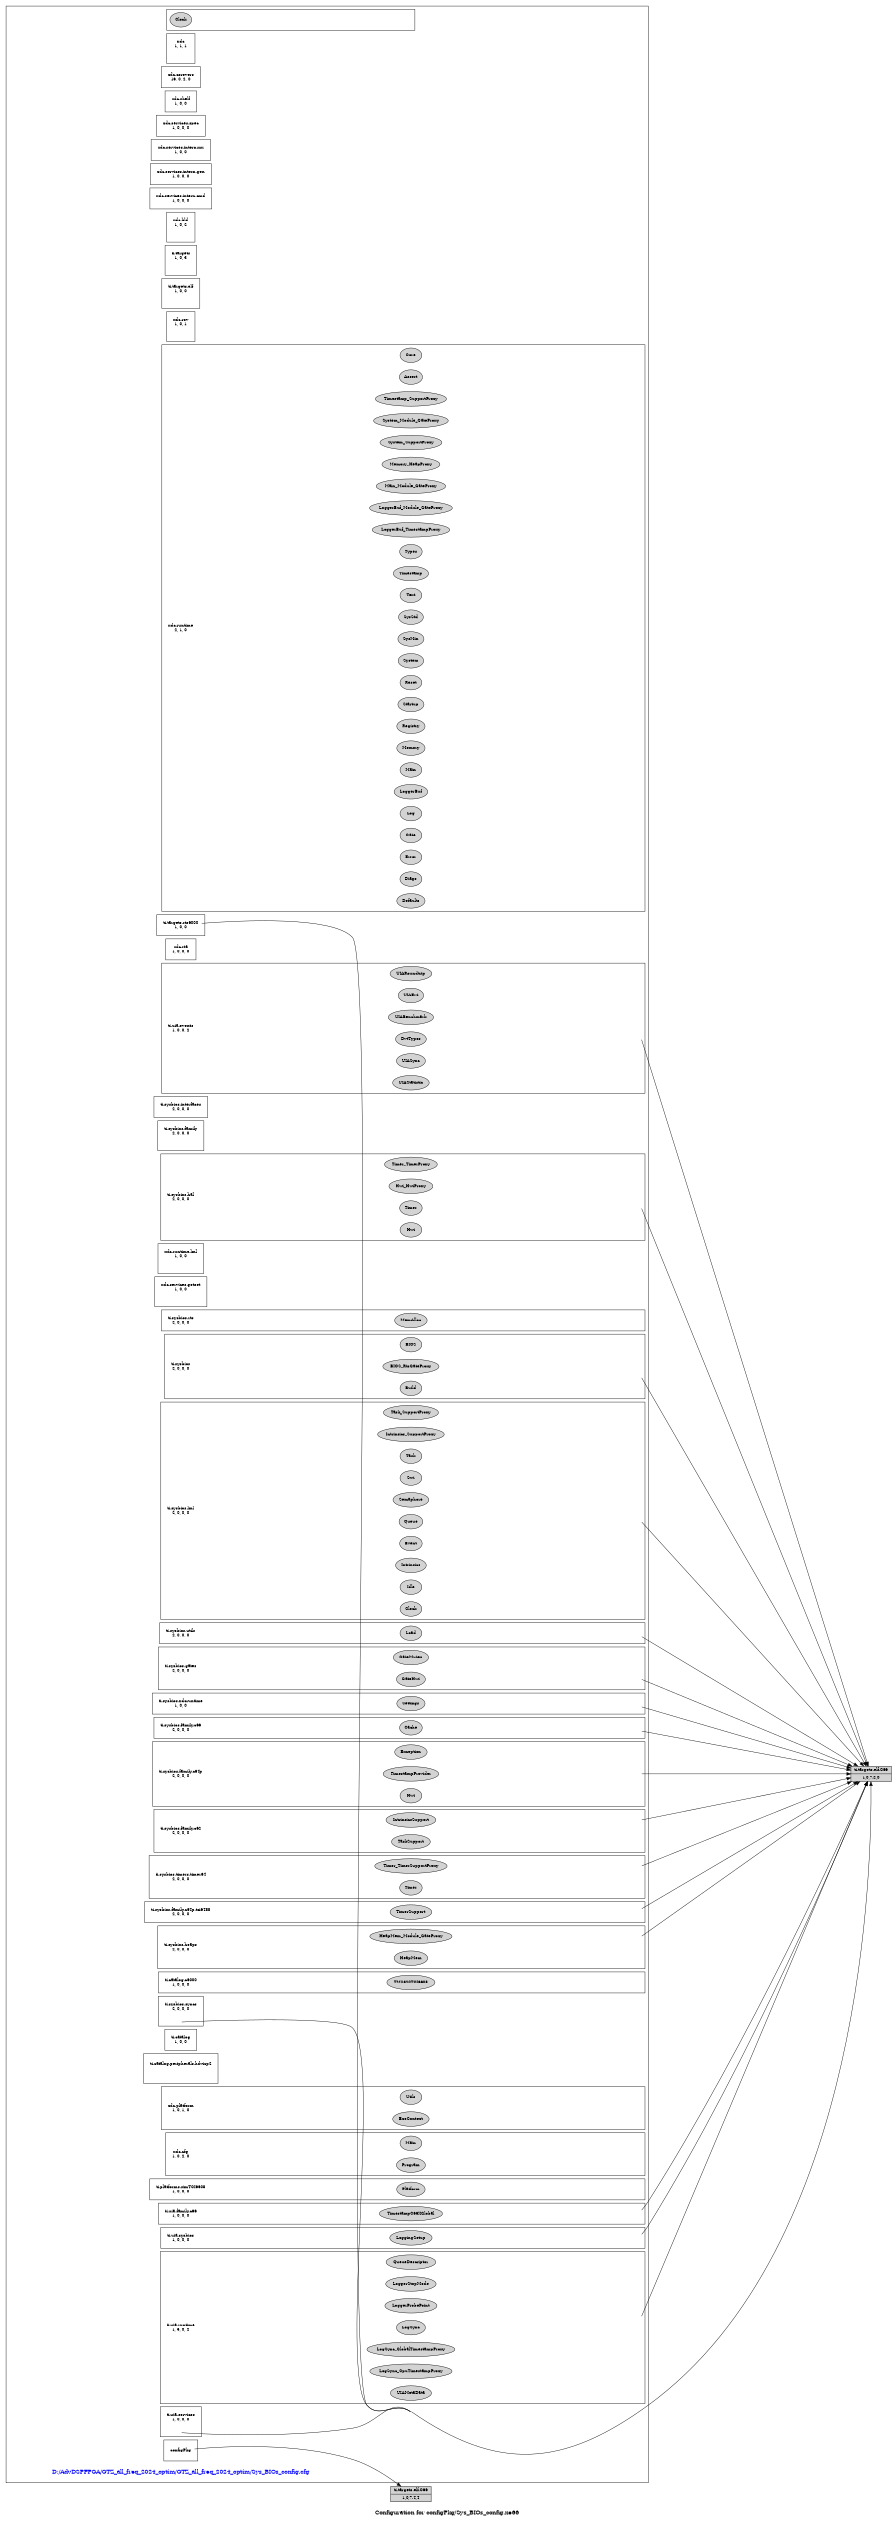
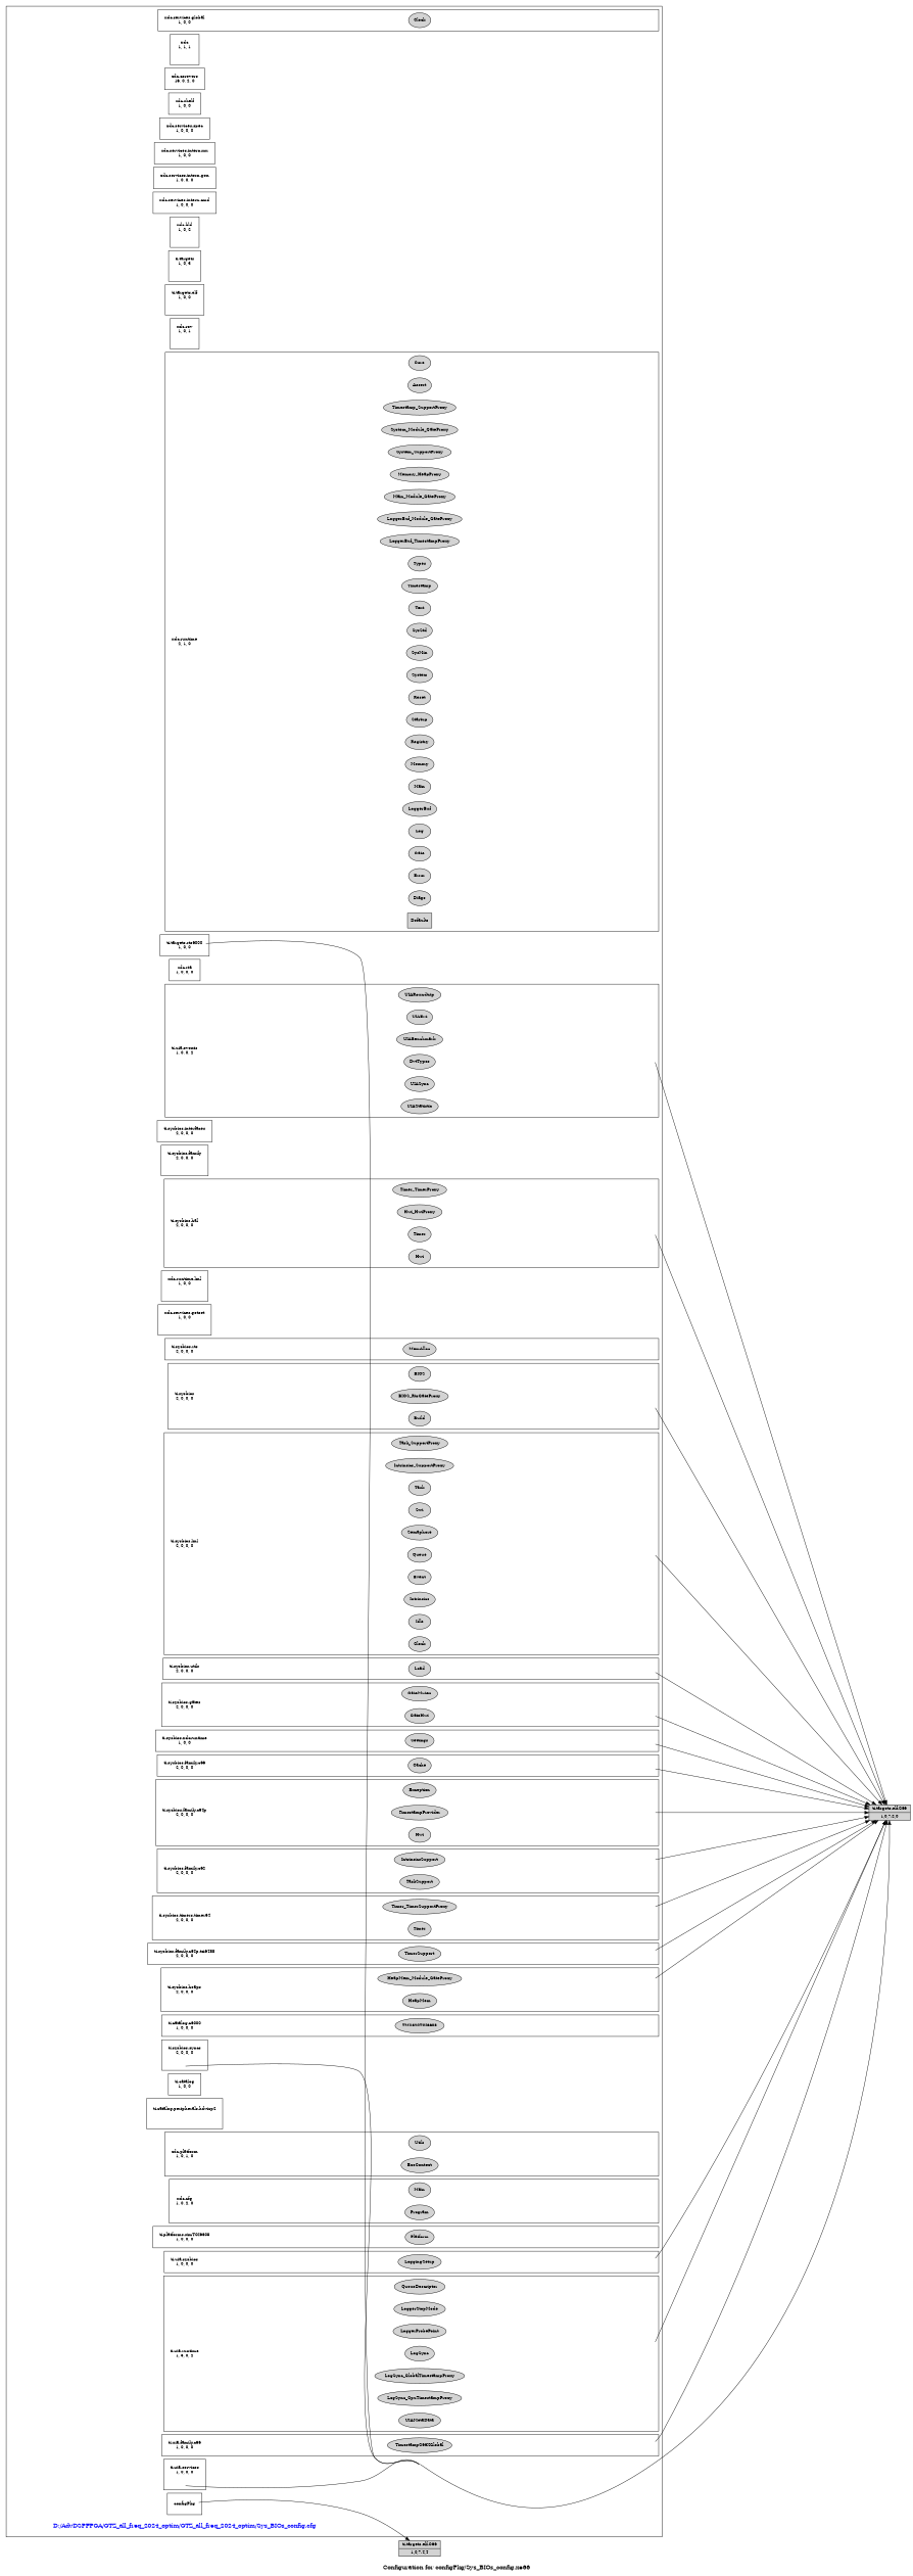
  digraph {
    compound=true
    concentrate=true
    label="\nConfiguration for configPkg/Sys_BIOs_config.xe66"
    rankdir=LR
    ranksep=".50 equally"
    node [font=Helvetica fontcolor=black fontsize=10 fillcolor=lightgray style=filled]
    edge [style=invis]
+   n1 [color=white label="xdc.services.global\n1, 0, 0" shape=box fillcolor="" style=""]
    n2 [label=Clock]
    xdc_services_global__bot [shape=point style=invis fillcolor=""]
    n4 [color=white label="xdc\n1, 1, 1" shape=box fillcolor="" style=""]
    xdc__bot [shape=point style=invis fillcolor=""]
    n6 [color=white label="xdc.corevers\n16, 0, 2, 0" shape=box fillcolor="" style=""]
    n7 [color=white label="xdc.shelf\n1, 0, 0" shape=box fillcolor="" style=""]
    n8 [color=white label="xdc.services.spec\n1, 0, 0, 0" shape=box fillcolor="" style=""]
    n9 [color=white label="xdc.services.intern.xsr\n1, 0, 0" shape=box fillcolor="" style=""]
    n10 [color=white label="xdc.services.intern.gen\n1, 0, 0, 0" shape=box fillcolor="" style=""]
    n11 [color=white label="xdc.services.intern.cmd\n1, 0, 0, 0" shape=box fillcolor="" style=""]
    n12 [color=white label="xdc.bld\n1, 0, 2" shape=box fillcolor="" style=""]
    xdc_bld__bot [shape=point style=invis fillcolor=""]
    n14 [color=white label="ti.targets\n1, 0, 3" shape=box fillcolor="" style=""]
    ti_targets__bot [shape=point style=invis fillcolor=""]
    n16 [color=white label="ti.targets.elf\n1, 0, 0" shape=box fillcolor="" style=""]
    ti_targets_elf__bot [shape=point style=invis fillcolor=""]
    n18 [color=white label="xdc.rov\n1, 0, 1" shape=box fillcolor="" style=""]
    xdc_rov__bot [shape=point style=invis fillcolor=""]
    n20 [color=white label="xdc.runtime\n2, 1, 0" shape=box fillcolor="" style=""]
    n21 [label=Assert]
    n22 [label=Core]
-   n23 [label=Defaults]
+   n23 [label=Defaults shape=box]
    n24 [label=Diags]
    n25 [label=Error]
    n26 [label=Gate]
    n27 [label=Log]
    n28 [label=LoggerBuf]
    n29 [label=Main]
    n30 [label=Memory]
    n31 [label=Registry]
    n32 [label=Startup]
    n33 [label=Reset]
    n34 [label=System]
    n35 [label=SysMin]
    n36 [label=SysStd]
    n37 [label=Text]
    n38 [label=Timestamp]
    n39 [label=Types]
    n40 [label=LoggerBuf_TimestampProxy]
    n41 [label=LoggerBuf_Module_GateProxy]
    n42 [label=Main_Module_GateProxy]
    n43 [label=Memory_HeapProxy]
    n44 [label=System_SupportProxy]
    n45 [label=System_Module_GateProxy]
    n46 [label=Timestamp_SupportProxy]
    xdc_runtime__bot [shape=point style=invis fillcolor=""]
    n48 [color=white label="ti.targets.rts6000\n1, 0, 0" shape=box fillcolor="" style=""]
    n49 [color=white label="xdc.rta\n1, 0, 0, 0" shape=box fillcolor="" style=""]
    n50 [color=white label="ti.uia.events\n1, 0, 0, 2" shape=box fillcolor="" style=""]
    n51 [label=DvtTypes]
    n52 [label=UIABenchmark]
    n53 [label=UIAEvt]
    n54 [label=UIARoundtrip]
    n55 [label=UIAStatistic]
    n56 [label=UIASync]
    ti_uia_events__bot [shape=point style=invis fillcolor=""]
    n58 [color=white label="ti.sysbios.interfaces\n2, 0, 0, 0" shape=box fillcolor="" style=""]
    n59 [color=white label="ti.sysbios.family\n2, 0, 0, 0" shape=box fillcolor="" style=""]
    ti_sysbios_family__bot [shape=point style=invis fillcolor=""]
    n61 [color=white label="ti.sysbios.hal\n2, 0, 0, 0" shape=box fillcolor="" style=""]
    n62 [label=Hwi]
    n63 [label=Timer]
    n64 [label=Hwi_HwiProxy]
    n65 [label=Timer_TimerProxy]
    ti_sysbios_hal__bot [shape=point style=invis fillcolor=""]
    n67 [color=white label="xdc.runtime.knl\n1, 0, 0" shape=box fillcolor="" style=""]
    xdc_runtime_knl__bot [shape=point style=invis fillcolor=""]
    n69 [color=white label="xdc.services.getset\n1, 0, 0" shape=box fillcolor="" style=""]
    xdc_services_getset__bot [shape=point style=invis fillcolor=""]
    n71 [color=white label="ti.sysbios.rts\n2, 0, 0, 0" shape=box fillcolor="" style=""]
    n72 [label=MemAlloc]
    ti_sysbios_rts__bot [shape=point style=invis fillcolor=""]
    n74 [color=white label="ti.sysbios\n2, 0, 0, 0" shape=box fillcolor="" style=""]
    n75 [label=BIOS]
    n76 [label=Build]
    n77 [label=BIOS_RtsGateProxy]
    ti_sysbios__bot [shape=point style=invis fillcolor=""]
    n79 [color=white label="ti.sysbios.knl\n2, 0, 0, 0" shape=box fillcolor="" style=""]
    n80 [label=Clock]
    n81 [label=Idle]
    n82 [label=Intrinsics]
    n83 [label=Event]
    n84 [label=Queue]
    n85 [label=Semaphore]
    n86 [label=Swi]
    n87 [label=Task]
    n88 [label=Intrinsics_SupportProxy]
    n89 [label=Task_SupportProxy]
    ti_sysbios_knl__bot [shape=point style=invis fillcolor=""]
    n91 [color=white label="ti.sysbios.syncs\n2, 0, 0, 0" shape=box fillcolor="" style=""]
    ti_sysbios_syncs__bot [shape=point style=invis fillcolor=""]
    n93 [color=white label="ti.sysbios.utils\n2, 0, 0, 0" shape=box fillcolor="" style=""]
    n94 [label=Load]
    ti_sysbios_utils__bot [shape=point style=invis fillcolor=""]
    n96 [color=white label="ti.sysbios.gates\n2, 0, 0, 0" shape=box fillcolor="" style=""]
    n97 [label=GateHwi]
    n98 [label=GateMutex]
    ti_sysbios_gates__bot [shape=point style=invis fillcolor=""]
    n100 [color=white label="ti.sysbios.xdcruntime\n1, 0, 0" shape=box fillcolor="" style=""]
    n101 [label=Settings]
    ti_sysbios_xdcruntime__bot [shape=point style=invis fillcolor=""]
    n103 [color=white label="ti.sysbios.family.c66\n2, 0, 0, 0" shape=box fillcolor="" style=""]
    n104 [label=Cache]
    ti_sysbios_family_c66__bot [shape=point style=invis fillcolor=""]
    n106 [color=white label="ti.sysbios.family.c64p\n2, 0, 0, 0" shape=box fillcolor="" style=""]
    n107 [label=Exception]
    n108 [label=Hwi]
    n109 [label=TimestampProvider]
    ti_sysbios_family_c64p__bot [shape=point style=invis fillcolor=""]
    n111 [color=white label="ti.sysbios.family.c62\n2, 0, 0, 0" shape=box fillcolor="" style=""]
    n112 [label=TaskSupport]
    n113 [label=IntrinsicsSupport]
    ti_sysbios_family_c62__bot [shape=point style=invis fillcolor=""]
    n115 [color=white label="ti.sysbios.timers.timer64\n2, 0, 0, 0" shape=box fillcolor="" style=""]
    n116 [label=Timer]
    n117 [label=Timer_TimerSupportProxy]
    ti_sysbios_timers_timer64__bot [shape=point style=invis fillcolor=""]
    n119 [color=white label="ti.sysbios.family.c64p.tci6488\n2, 0, 0, 0" shape=box fillcolor="" style=""]
    n120 [label=TimerSupport]
    ti_sysbios_family_c64p_tci6488__bot [shape=point style=invis fillcolor=""]
    n122 [color=white label="ti.sysbios.heaps\n2, 0, 0, 0" shape=box fillcolor="" style=""]
    n123 [label=HeapMem]
    n124 [label=HeapMem_Module_GateProxy]
    ti_sysbios_heaps__bot [shape=point style=invis fillcolor=""]
    n126 [color=white label="ti.catalog.c6000\n1, 0, 0, 0" shape=box fillcolor="" style=""]
    n127 [label=TMS320TCI6608]
    ti_catalog_c6000__bot [shape=point style=invis fillcolor=""]
    n129 [color=white label="ti.catalog\n1, 0, 0" shape=box fillcolor="" style=""]
    n130 [color=white label="ti.catalog.peripherals.hdvicp2\n" shape=box fillcolor="" style=""]
    ti_catalog_peripherals_hdvicp2__bot [shape=point style=invis fillcolor=""]
    n132 [color=white label="xdc.platform\n1, 0, 1, 0" shape=box fillcolor="" style=""]
    n133 [label=ExeContext]
    n134 [label=Utils]
    xdc_platform__bot [shape=point style=invis fillcolor=""]
    n136 [color=white label="xdc.cfg\n1, 0, 2, 0" shape=box fillcolor="" style=""]
    n137 [label=Program]
    n138 [label=Main]
    xdc_cfg__bot [shape=point style=invis fillcolor=""]
    n140 [color=white label="ti.platforms.simTCI6608\n1, 0, 0, 0" shape=box fillcolor="" style=""]
    n141 [label=Platform]
    ti_platforms_simTCI6608__bot [shape=point style=invis fillcolor=""]
    n143 [color=white label="ti.uia.runtime\n1, 5, 0, 2" shape=box fillcolor="" style=""]
    n144 [label=LogSync]
    n145 [label=LoggerProbePoint]
    n146 [label=LoggerStopMode]
    n147 [label=QueueDescriptor]
    n148 [label=UIAMetaData]
    n149 [label=LogSync_CpuTimestampProxy]
    n150 [label=LogSync_GlobalTimestampProxy]
    ti_uia_runtime__bot [shape=point style=invis fillcolor=""]
    n152 [color=white label="ti.uia.family.c66\n1, 0, 0, 0" shape=box fillcolor="" style=""]
    n153 [label=TimestampC66XGlobal]
    ti_uia_family_c66__bot [shape=point style=invis fillcolor=""]
    n155 [color=white label="ti.uia.sysbios\n1, 0, 0, 0" shape=box fillcolor="" style=""]
    n156 [label=LoggingSetup]
    ti_uia_sysbios__bot [shape=point style=invis fillcolor=""]
    n158 [color=white label="ti.uia.services\n1, 0, 0, 0" shape=box fillcolor="" style=""]
    ti_uia_services__bot [shape=point style=invis fillcolor=""]
    n160 [color=white label="configPkg\n" shape=box fillcolor="" style=""]
    n161 [color=white fontcolor=blue fontsize=14 label="D:/AdvDSPFPGA/GTZ_all_freq_2024_optim/GTZ_all_freq_2024_optim/Sys_BIOs_config.cfg" fillcolor="" style=""]
    n162 [fillcolor=lightgrey label="ti.targets.elf.C66|1,0,7.2,0" shape=record]
    n163 [fillcolor=lightgrey label="ti.targets.elf.C66|1,0,7.4,4" shape=record]
    subgraph cluster_1 {
      label=""
      n161
      subgraph cluster_2 {
        label=""
+       n1
        n2
        xdc_services_global__bot
      }
      subgraph cluster_3 {
        label=""
        n4
        xdc__bot
      }
      subgraph cluster_4 {
        label=""
        n6
      }
      subgraph cluster_5 {
        label=""
        n7
      }
      subgraph cluster_6 {
        label=""
        n8
      }
      subgraph cluster_7 {
        label=""
        n9
      }
      subgraph cluster_8 {
        label=""
        n10
      }
      subgraph cluster_9 {
        label=""
        n11
      }
      subgraph cluster_10 {
        label=""
        n12
        xdc_bld__bot
      }
      subgraph cluster_11 {
        label=""
        n14
        ti_targets__bot
      }
      subgraph cluster_12 {
        label=""
        n16
        ti_targets_elf__bot
      }
      subgraph cluster_13 {
        label=""
        n18
        xdc_rov__bot
      }
      subgraph cluster_14 {
        label=""
        n20
        n21
        n22
        n23
        n24
        n25
        n26
        n27
        n28
        n29
        n30
        n31
        n32
        n33
        n34
        n35
        n36
        n37
        n38
        n39
        n40
        n41
        n42
        n43
        n44
        n45
        n46
        xdc_runtime__bot
      }
      subgraph cluster_15 {
        label=""
        n48
      }
      subgraph cluster_16 {
        label=""
        n49
      }
      subgraph cluster_17 {
        label=""
        n50
        n51
        n52
        n53
        n54
        n55
        n56
        ti_uia_events__bot
      }
      subgraph cluster_18 {
        label=""
        n58
      }
      subgraph cluster_19 {
        label=""
        n59
        ti_sysbios_family__bot
      }
      subgraph cluster_20 {
        label=""
        n61
        n62
        n63
        n64
        n65
        ti_sysbios_hal__bot
      }
      subgraph cluster_21 {
        label=""
        n67
        xdc_runtime_knl__bot
      }
      subgraph cluster_22 {
        label=""
        n69
        xdc_services_getset__bot
      }
      subgraph cluster_23 {
        label=""
        n71
        n72
        ti_sysbios_rts__bot
      }
      subgraph cluster_24 {
        label=""
        n74
        n75
        n76
        n77
        ti_sysbios__bot
      }
      subgraph cluster_25 {
        label=""
        n79
        n80
        n81
        n82
        n83
        n84
        n85
        n86
        n87
        n88
        n89
        ti_sysbios_knl__bot
      }
      subgraph cluster_26 {
        label=""
        n91
        ti_sysbios_syncs__bot
      }
      subgraph cluster_27 {
        label=""
        n93
        n94
        ti_sysbios_utils__bot
      }
      subgraph cluster_28 {
        label=""
        n96
        n97
        n98
        ti_sysbios_gates__bot
      }
      subgraph cluster_29 {
        label=""
        n100
        n101
        ti_sysbios_xdcruntime__bot
      }
      subgraph cluster_30 {
        label=""
        n103
        n104
        ti_sysbios_family_c66__bot
      }
      subgraph cluster_31 {
        label=""
        n106
        n107
        n108
        n109
        ti_sysbios_family_c64p__bot
      }
      subgraph cluster_32 {
        label=""
        n111
        n112
        n113
        ti_sysbios_family_c62__bot
      }
      subgraph cluster_33 {
        label=""
        n115
        n116
        n117
        ti_sysbios_timers_timer64__bot
      }
      subgraph cluster_34 {
        label=""
        n119
        n120
        ti_sysbios_family_c64p_tci6488__bot
      }
      subgraph cluster_35 {
        label=""
        n122
        n123
        n124
        ti_sysbios_heaps__bot
      }
      subgraph cluster_36 {
        label=""
        n126
        n127
        ti_catalog_c6000__bot
      }
      subgraph cluster_37 {
        label=""
        n129
      }
      subgraph cluster_38 {
        label=""
        n130
        ti_catalog_peripherals_hdvicp2__bot
      }
      subgraph cluster_39 {
        label=""
        n132
        n133
        n134
        xdc_platform__bot
      }
      subgraph cluster_40 {
        label=""
        n136
        n137
        n138
        xdc_cfg__bot
      }
      subgraph cluster_41 {
        label=""
        n140
        n141
        ti_platforms_simTCI6608__bot
      }
      subgraph cluster_42 {
        label=""
        n143
        n144
        n145
        n146
        n147
        n148
        n149
        n150
        ti_uia_runtime__bot
      }
      subgraph cluster_43 {
        label=""
        n152
        n153
        ti_uia_family_c66__bot
      }
      subgraph cluster_44 {
        label=""
        n155
        n156
        ti_uia_sysbios__bot
      }
      subgraph cluster_45 {
        label=""
        n158
        ti_uia_services__bot
      }
      subgraph cluster_46 {
        label=""
        n160
      }
    }
+   n1 -> n2
    n2 -> xdc_services_global__bot
    n20 -> n21
    n20 -> n22
    n20 -> n23
    n20 -> n24
    n20 -> n25
    n20 -> n26
    n20 -> n27
    n20 -> n28
    n20 -> n29
    n20 -> n30
    n20 -> n31
    n20 -> n32
    n20 -> n33
    n20 -> n34
    n20 -> n35
    n20 -> n36
    n20 -> n37
    n20 -> n38
    n20 -> n39
    n20 -> n40
    n20 -> n41
    n20 -> n42
    n20 -> n43
    n20 -> n44
    n20 -> n45
    n20 -> n46
    n21 -> xdc_runtime__bot
    n22 -> xdc_runtime__bot
    n23 -> xdc_runtime__bot
    n24 -> xdc_runtime__bot
    n25 -> xdc_runtime__bot
    n26 -> xdc_runtime__bot
    n27 -> xdc_runtime__bot
    n28 -> xdc_runtime__bot
    n29 -> xdc_runtime__bot
    n30 -> xdc_runtime__bot
    n31 -> xdc_runtime__bot
    n32 -> xdc_runtime__bot
    n33 -> xdc_runtime__bot
    n34 -> xdc_runtime__bot
    n35 -> xdc_runtime__bot
    n36 -> xdc_runtime__bot
    n37 -> xdc_runtime__bot
    n38 -> xdc_runtime__bot
    n39 -> xdc_runtime__bot
    n40 -> xdc_runtime__bot
    n41 -> xdc_runtime__bot
    n42 -> xdc_runtime__bot
    n43 -> xdc_runtime__bot
    n44 -> xdc_runtime__bot
    n45 -> xdc_runtime__bot
    n46 -> xdc_runtime__bot
    n48 -> n162 [style=""]
    n50 -> n51
    n50 -> n52
    n50 -> n53
    n50 -> n54
    n50 -> n55
    n50 -> n56
    n51 -> ti_uia_events__bot
    n52 -> ti_uia_events__bot
    n53 -> ti_uia_events__bot
    n54 -> ti_uia_events__bot
    n55 -> ti_uia_events__bot
    n56 -> ti_uia_events__bot
    ti_uia_events__bot -> n162 [style=""]
    n61 -> n62
    n61 -> n63
    n61 -> n64
    n61 -> n65
    n62 -> ti_sysbios_hal__bot
    n63 -> ti_sysbios_hal__bot
    n64 -> ti_sysbios_hal__bot
    n65 -> ti_sysbios_hal__bot
    ti_sysbios_hal__bot -> n162 [style=""]
    n71 -> n72
    n72 -> ti_sysbios_rts__bot
    n74 -> n75
    n74 -> n76
    n74 -> n77
    n75 -> ti_sysbios__bot
    n76 -> ti_sysbios__bot
    n77 -> ti_sysbios__bot
    ti_sysbios__bot -> n162 [style=""]
    n79 -> n80
    n79 -> n81
    n79 -> n82
    n79 -> n83
    n79 -> n84
    n79 -> n85
    n79 -> n86
    n79 -> n87
    n79 -> n88
    n79 -> n89
    n80 -> ti_sysbios_knl__bot
    n81 -> ti_sysbios_knl__bot
    n82 -> ti_sysbios_knl__bot
    n83 -> ti_sysbios_knl__bot
    n84 -> ti_sysbios_knl__bot
    n85 -> ti_sysbios_knl__bot
    n86 -> ti_sysbios_knl__bot
    n87 -> ti_sysbios_knl__bot
    n88 -> ti_sysbios_knl__bot
    n89 -> ti_sysbios_knl__bot
    ti_sysbios_knl__bot -> n162 [style=""]
    ti_sysbios_syncs__bot -> n162 [style=""]
    n93 -> n94
    n94 -> ti_sysbios_utils__bot
    ti_sysbios_utils__bot -> n162 [style=""]
    n96 -> n97
    n96 -> n98
    n97 -> ti_sysbios_gates__bot
    n98 -> ti_sysbios_gates__bot
    ti_sysbios_gates__bot -> n162 [style=""]
    n100 -> n101
    n101 -> ti_sysbios_xdcruntime__bot
    ti_sysbios_xdcruntime__bot -> n162 [style=""]
    n103 -> n104
    n104 -> ti_sysbios_family_c66__bot
    ti_sysbios_family_c66__bot -> n162 [style=""]
    n106 -> n107
    n106 -> n108
    n106 -> n109
    n107 -> ti_sysbios_family_c64p__bot
    n108 -> ti_sysbios_family_c64p__bot
    n109 -> ti_sysbios_family_c64p__bot
    ti_sysbios_family_c64p__bot -> n162 [style=""]
    n111 -> n112
    n111 -> n113
    n112 -> ti_sysbios_family_c62__bot
    n113 -> ti_sysbios_family_c62__bot
    ti_sysbios_family_c62__bot -> n162 [style=""]
    n115 -> n116
    n115 -> n117
    n116 -> ti_sysbios_timers_timer64__bot
    n117 -> ti_sysbios_timers_timer64__bot
    ti_sysbios_timers_timer64__bot -> n162 [style=""]
    n119 -> n120
    n120 -> ti_sysbios_family_c64p_tci6488__bot
    ti_sysbios_family_c64p_tci6488__bot -> n162 [style=""]
    n122 -> n123
    n122 -> n124
    n123 -> ti_sysbios_heaps__bot
    n124 -> ti_sysbios_heaps__bot
    ti_sysbios_heaps__bot -> n162 [style=""]
    n126 -> n127
    n127 -> ti_catalog_c6000__bot
    n132 -> n133
    n132 -> n134
    n133 -> xdc_platform__bot
    n134 -> xdc_platform__bot
    n136 -> n137
    n136 -> n138
    n137 -> xdc_cfg__bot
    n138 -> xdc_cfg__bot
    n140 -> n141
    n141 -> ti_platforms_simTCI6608__bot
    n143 -> n144
    n143 -> n145
    n143 -> n146
    n143 -> n147
    n143 -> n148
    n143 -> n149
    n143 -> n150
    n144 -> ti_uia_runtime__bot
    n145 -> ti_uia_runtime__bot
    n146 -> ti_uia_runtime__bot
    n147 -> ti_uia_runtime__bot
    n148 -> ti_uia_runtime__bot
    n149 -> ti_uia_runtime__bot
    n150 -> ti_uia_runtime__bot
    ti_uia_runtime__bot -> n162 [style=""]
    n152 -> n153
    n153 -> ti_uia_family_c66__bot
    ti_uia_family_c66__bot -> n162 [style=""]
    n155 -> n156
    n156 -> ti_uia_sysbios__bot
    ti_uia_sysbios__bot -> n162 [style=""]
    ti_uia_services__bot -> n162 [style=""]
    n160 -> n163 [style=""]
  }
